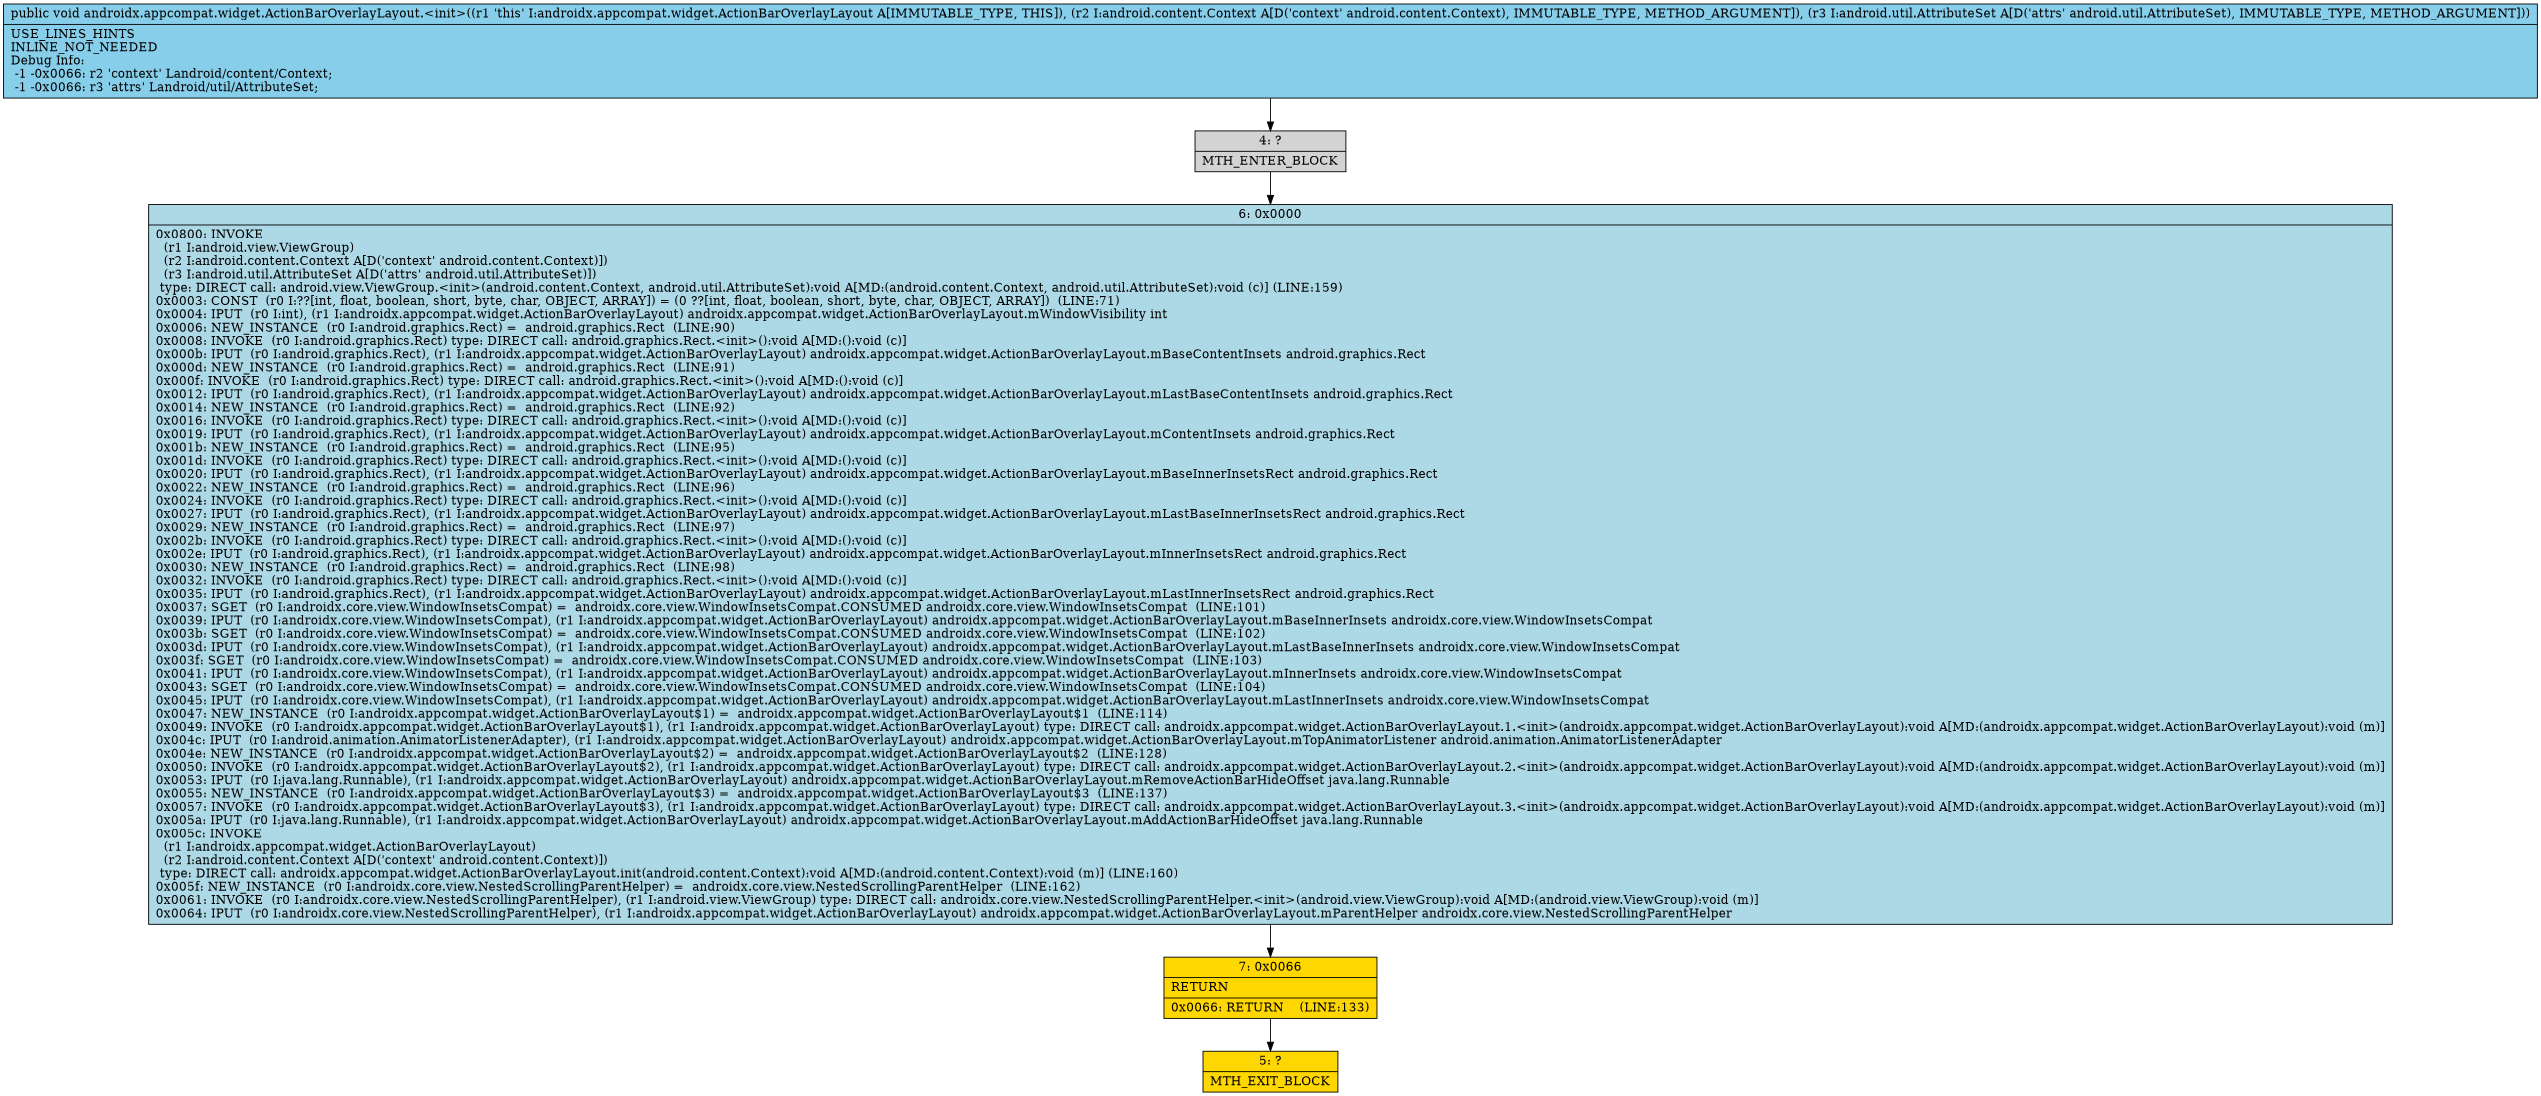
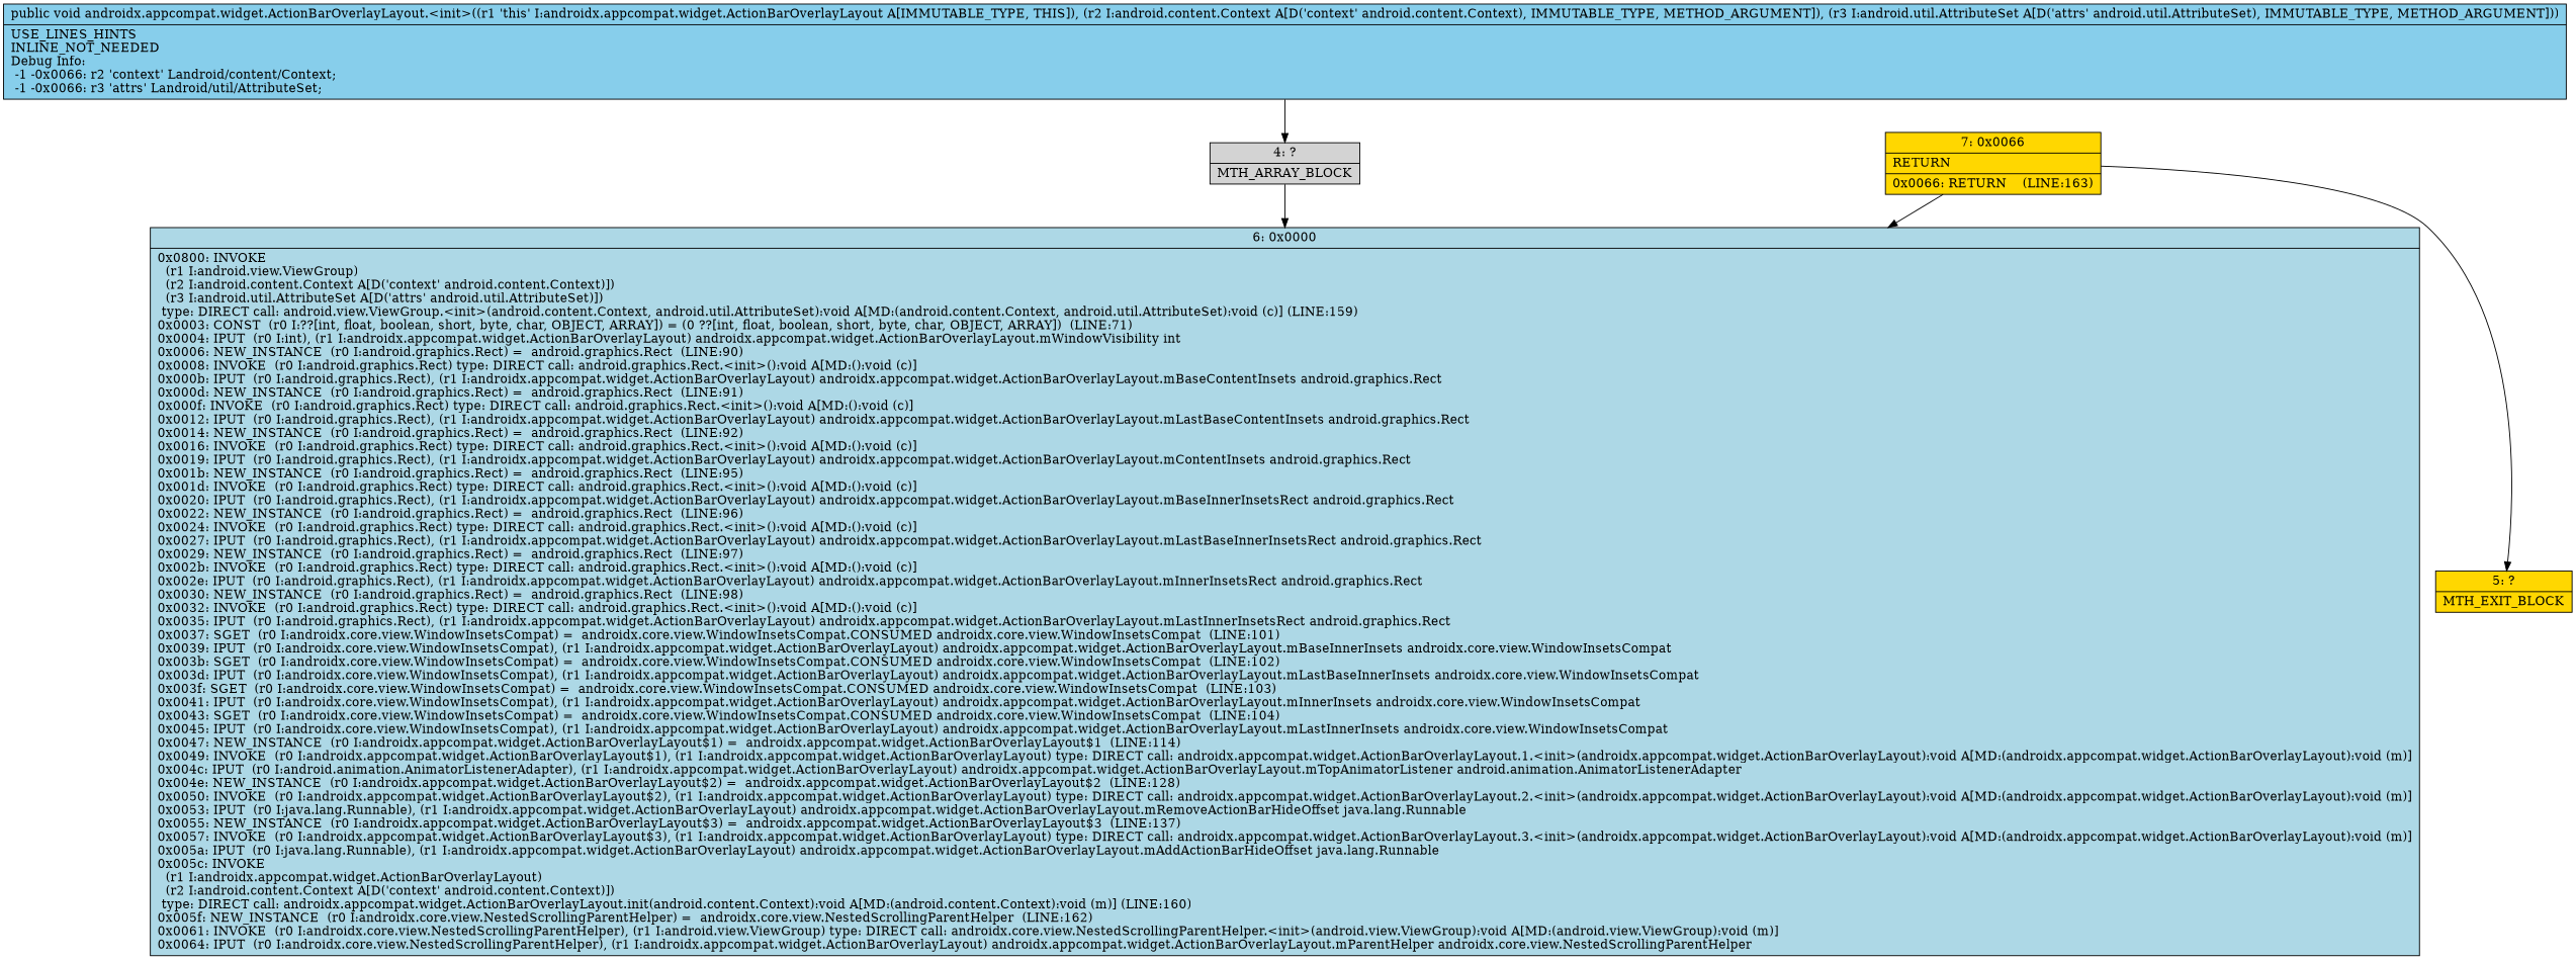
  digraph {
    node [fillcolor=gold shape=record style=filled]
-   n1 [fillcolor=lightgrey label="{4\:\ ?|MTH_ENTER_BLOCK\l}"]
+   n1 [fillcolor=lightgrey label="{4\:\ ?|MTH_ARRAY_BLOCK\l}"]
    n2 [fillcolor=lightblue label="{6\:\ 0x0000|0x0800: INVOKE  \l  (r1 I:android.view.ViewGroup)\l  (r2 I:android.content.Context A[D('context' android.content.Context)])\l  (r3 I:android.util.AttributeSet A[D('attrs' android.util.AttributeSet)])\l type: DIRECT call: android.view.ViewGroup.\<init\>(android.content.Context, android.util.AttributeSet):void A[MD:(android.content.Context, android.util.AttributeSet):void (c)] (LINE:159)\l0x0003: CONST  (r0 I:??[int, float, boolean, short, byte, char, OBJECT, ARRAY]) = (0 ??[int, float, boolean, short, byte, char, OBJECT, ARRAY])  (LINE:71)\l0x0004: IPUT  (r0 I:int), (r1 I:androidx.appcompat.widget.ActionBarOverlayLayout) androidx.appcompat.widget.ActionBarOverlayLayout.mWindowVisibility int \l0x0006: NEW_INSTANCE  (r0 I:android.graphics.Rect) =  android.graphics.Rect  (LINE:90)\l0x0008: INVOKE  (r0 I:android.graphics.Rect) type: DIRECT call: android.graphics.Rect.\<init\>():void A[MD:():void (c)]\l0x000b: IPUT  (r0 I:android.graphics.Rect), (r1 I:androidx.appcompat.widget.ActionBarOverlayLayout) androidx.appcompat.widget.ActionBarOverlayLayout.mBaseContentInsets android.graphics.Rect \l0x000d: NEW_INSTANCE  (r0 I:android.graphics.Rect) =  android.graphics.Rect  (LINE:91)\l0x000f: INVOKE  (r0 I:android.graphics.Rect) type: DIRECT call: android.graphics.Rect.\<init\>():void A[MD:():void (c)]\l0x0012: IPUT  (r0 I:android.graphics.Rect), (r1 I:androidx.appcompat.widget.ActionBarOverlayLayout) androidx.appcompat.widget.ActionBarOverlayLayout.mLastBaseContentInsets android.graphics.Rect \l0x0014: NEW_INSTANCE  (r0 I:android.graphics.Rect) =  android.graphics.Rect  (LINE:92)\l0x0016: INVOKE  (r0 I:android.graphics.Rect) type: DIRECT call: android.graphics.Rect.\<init\>():void A[MD:():void (c)]\l0x0019: IPUT  (r0 I:android.graphics.Rect), (r1 I:androidx.appcompat.widget.ActionBarOverlayLayout) androidx.appcompat.widget.ActionBarOverlayLayout.mContentInsets android.graphics.Rect \l0x001b: NEW_INSTANCE  (r0 I:android.graphics.Rect) =  android.graphics.Rect  (LINE:95)\l0x001d: INVOKE  (r0 I:android.graphics.Rect) type: DIRECT call: android.graphics.Rect.\<init\>():void A[MD:():void (c)]\l0x0020: IPUT  (r0 I:android.graphics.Rect), (r1 I:androidx.appcompat.widget.ActionBarOverlayLayout) androidx.appcompat.widget.ActionBarOverlayLayout.mBaseInnerInsetsRect android.graphics.Rect \l0x0022: NEW_INSTANCE  (r0 I:android.graphics.Rect) =  android.graphics.Rect  (LINE:96)\l0x0024: INVOKE  (r0 I:android.graphics.Rect) type: DIRECT call: android.graphics.Rect.\<init\>():void A[MD:():void (c)]\l0x0027: IPUT  (r0 I:android.graphics.Rect), (r1 I:androidx.appcompat.widget.ActionBarOverlayLayout) androidx.appcompat.widget.ActionBarOverlayLayout.mLastBaseInnerInsetsRect android.graphics.Rect \l0x0029: NEW_INSTANCE  (r0 I:android.graphics.Rect) =  android.graphics.Rect  (LINE:97)\l0x002b: INVOKE  (r0 I:android.graphics.Rect) type: DIRECT call: android.graphics.Rect.\<init\>():void A[MD:():void (c)]\l0x002e: IPUT  (r0 I:android.graphics.Rect), (r1 I:androidx.appcompat.widget.ActionBarOverlayLayout) androidx.appcompat.widget.ActionBarOverlayLayout.mInnerInsetsRect android.graphics.Rect \l0x0030: NEW_INSTANCE  (r0 I:android.graphics.Rect) =  android.graphics.Rect  (LINE:98)\l0x0032: INVOKE  (r0 I:android.graphics.Rect) type: DIRECT call: android.graphics.Rect.\<init\>():void A[MD:():void (c)]\l0x0035: IPUT  (r0 I:android.graphics.Rect), (r1 I:androidx.appcompat.widget.ActionBarOverlayLayout) androidx.appcompat.widget.ActionBarOverlayLayout.mLastInnerInsetsRect android.graphics.Rect \l0x0037: SGET  (r0 I:androidx.core.view.WindowInsetsCompat) =  androidx.core.view.WindowInsetsCompat.CONSUMED androidx.core.view.WindowInsetsCompat  (LINE:101)\l0x0039: IPUT  (r0 I:androidx.core.view.WindowInsetsCompat), (r1 I:androidx.appcompat.widget.ActionBarOverlayLayout) androidx.appcompat.widget.ActionBarOverlayLayout.mBaseInnerInsets androidx.core.view.WindowInsetsCompat \l0x003b: SGET  (r0 I:androidx.core.view.WindowInsetsCompat) =  androidx.core.view.WindowInsetsCompat.CONSUMED androidx.core.view.WindowInsetsCompat  (LINE:102)\l0x003d: IPUT  (r0 I:androidx.core.view.WindowInsetsCompat), (r1 I:androidx.appcompat.widget.ActionBarOverlayLayout) androidx.appcompat.widget.ActionBarOverlayLayout.mLastBaseInnerInsets androidx.core.view.WindowInsetsCompat \l0x003f: SGET  (r0 I:androidx.core.view.WindowInsetsCompat) =  androidx.core.view.WindowInsetsCompat.CONSUMED androidx.core.view.WindowInsetsCompat  (LINE:103)\l0x0041: IPUT  (r0 I:androidx.core.view.WindowInsetsCompat), (r1 I:androidx.appcompat.widget.ActionBarOverlayLayout) androidx.appcompat.widget.ActionBarOverlayLayout.mInnerInsets androidx.core.view.WindowInsetsCompat \l0x0043: SGET  (r0 I:androidx.core.view.WindowInsetsCompat) =  androidx.core.view.WindowInsetsCompat.CONSUMED androidx.core.view.WindowInsetsCompat  (LINE:104)\l0x0045: IPUT  (r0 I:androidx.core.view.WindowInsetsCompat), (r1 I:androidx.appcompat.widget.ActionBarOverlayLayout) androidx.appcompat.widget.ActionBarOverlayLayout.mLastInnerInsets androidx.core.view.WindowInsetsCompat \l0x0047: NEW_INSTANCE  (r0 I:androidx.appcompat.widget.ActionBarOverlayLayout$1) =  androidx.appcompat.widget.ActionBarOverlayLayout$1  (LINE:114)\l0x0049: INVOKE  (r0 I:androidx.appcompat.widget.ActionBarOverlayLayout$1), (r1 I:androidx.appcompat.widget.ActionBarOverlayLayout) type: DIRECT call: androidx.appcompat.widget.ActionBarOverlayLayout.1.\<init\>(androidx.appcompat.widget.ActionBarOverlayLayout):void A[MD:(androidx.appcompat.widget.ActionBarOverlayLayout):void (m)]\l0x004c: IPUT  (r0 I:android.animation.AnimatorListenerAdapter), (r1 I:androidx.appcompat.widget.ActionBarOverlayLayout) androidx.appcompat.widget.ActionBarOverlayLayout.mTopAnimatorListener android.animation.AnimatorListenerAdapter \l0x004e: NEW_INSTANCE  (r0 I:androidx.appcompat.widget.ActionBarOverlayLayout$2) =  androidx.appcompat.widget.ActionBarOverlayLayout$2  (LINE:128)\l0x0050: INVOKE  (r0 I:androidx.appcompat.widget.ActionBarOverlayLayout$2), (r1 I:androidx.appcompat.widget.ActionBarOverlayLayout) type: DIRECT call: androidx.appcompat.widget.ActionBarOverlayLayout.2.\<init\>(androidx.appcompat.widget.ActionBarOverlayLayout):void A[MD:(androidx.appcompat.widget.ActionBarOverlayLayout):void (m)]\l0x0053: IPUT  (r0 I:java.lang.Runnable), (r1 I:androidx.appcompat.widget.ActionBarOverlayLayout) androidx.appcompat.widget.ActionBarOverlayLayout.mRemoveActionBarHideOffset java.lang.Runnable \l0x0055: NEW_INSTANCE  (r0 I:androidx.appcompat.widget.ActionBarOverlayLayout$3) =  androidx.appcompat.widget.ActionBarOverlayLayout$3  (LINE:137)\l0x0057: INVOKE  (r0 I:androidx.appcompat.widget.ActionBarOverlayLayout$3), (r1 I:androidx.appcompat.widget.ActionBarOverlayLayout) type: DIRECT call: androidx.appcompat.widget.ActionBarOverlayLayout.3.\<init\>(androidx.appcompat.widget.ActionBarOverlayLayout):void A[MD:(androidx.appcompat.widget.ActionBarOverlayLayout):void (m)]\l0x005a: IPUT  (r0 I:java.lang.Runnable), (r1 I:androidx.appcompat.widget.ActionBarOverlayLayout) androidx.appcompat.widget.ActionBarOverlayLayout.mAddActionBarHideOffset java.lang.Runnable \l0x005c: INVOKE  \l  (r1 I:androidx.appcompat.widget.ActionBarOverlayLayout)\l  (r2 I:android.content.Context A[D('context' android.content.Context)])\l type: DIRECT call: androidx.appcompat.widget.ActionBarOverlayLayout.init(android.content.Context):void A[MD:(android.content.Context):void (m)] (LINE:160)\l0x005f: NEW_INSTANCE  (r0 I:androidx.core.view.NestedScrollingParentHelper) =  androidx.core.view.NestedScrollingParentHelper  (LINE:162)\l0x0061: INVOKE  (r0 I:androidx.core.view.NestedScrollingParentHelper), (r1 I:android.view.ViewGroup) type: DIRECT call: androidx.core.view.NestedScrollingParentHelper.\<init\>(android.view.ViewGroup):void A[MD:(android.view.ViewGroup):void (m)]\l0x0064: IPUT  (r0 I:androidx.core.view.NestedScrollingParentHelper), (r1 I:androidx.appcompat.widget.ActionBarOverlayLayout) androidx.appcompat.widget.ActionBarOverlayLayout.mParentHelper androidx.core.view.NestedScrollingParentHelper \l}"]
-   n3 [label="{7\:\ 0x0066|RETURN\l|0x0066: RETURN    (LINE:133)\l}"]
+   n3 [label="{7\:\ 0x0066|RETURN\l|0x0066: RETURN    (LINE:163)\l}"]
    n4 [label="{5\:\ ?|MTH_EXIT_BLOCK\l}"]
    n5 [fillcolor=skyblue label="{public void androidx.appcompat.widget.ActionBarOverlayLayout.\<init\>((r1 'this' I:androidx.appcompat.widget.ActionBarOverlayLayout A[IMMUTABLE_TYPE, THIS]), (r2 I:android.content.Context A[D('context' android.content.Context), IMMUTABLE_TYPE, METHOD_ARGUMENT]), (r3 I:android.util.AttributeSet A[D('attrs' android.util.AttributeSet), IMMUTABLE_TYPE, METHOD_ARGUMENT]))  | USE_LINES_HINTS\lINLINE_NOT_NEEDED\lDebug Info:\l  \-1 \-0x0066: r2 'context' Landroid\/content\/Context;\l  \-1 \-0x0066: r3 'attrs' Landroid\/util\/AttributeSet;\l}"]
    n1 -> n2
-   n2 -> n3
+   n3 -> n2
    n3 -> n4
    n5 -> n1
  }
